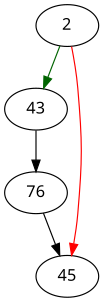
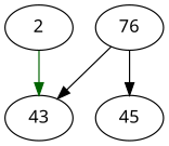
  strict digraph {
    fontname="Noto Sans"
    node [fontname="Noto Sans"]
    edge [fontname="Noto Sans"]
    n1 [entry=true label=2]
    43
    45
    76
    n1 -> 43 [color=darkgreen cond=true]
-   n1 -> 45 [color=red cond=false]
-   43 -> 76
+   76 -> 43
    76 -> 45
  }
